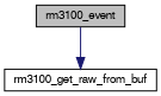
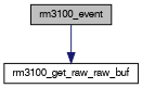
  digraph {
    rankdir=TB
    node [color=black fontname=FreeSans fontsize=10 shape=record style=filled]
    n1 [fillcolor=grey75 fontcolor=black height=0.2 label=rm3100_event width=0.4]
-   n2 [fillcolor=white height=0.2 label=rm3100_get_raw_from_buf width=0.4]
+   n2 [fillcolor=white height=0.2 label=rm3100_get_raw_raw_buf width=0.4]
    n1 -> n2 [color=midnightblue fontname=FreeSans fontsize=10 labelfontname=FreeSans labelfontsize=10 style=solid]
  }
